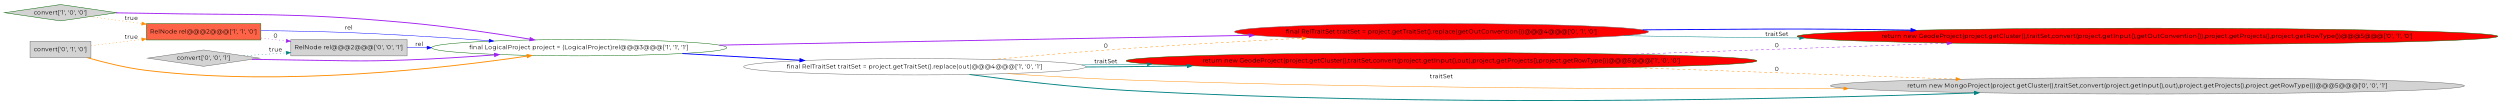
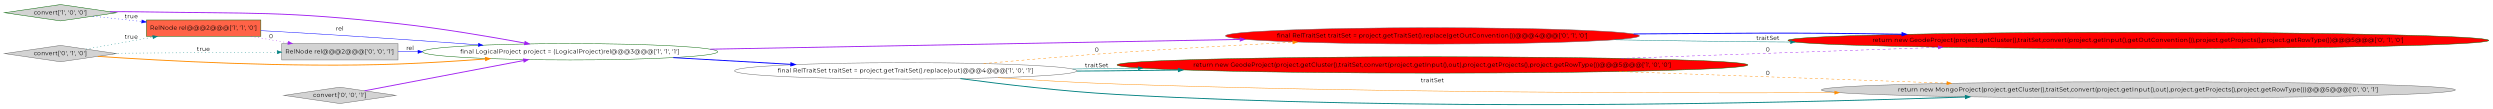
  digraph {
    fontname=Montserrat
    rankdir=LR
    node [color=gray40 fillcolor=lightgray fontname=Montserrat shape=ellipse style=filled]
    edge [color=purple fontname=Montserrat style=bold]
    n1 [color=darkgreen label="convert['1', '0', '0']" shape=diamond]
    n2 [color=darkgreen fillcolor=white label="final LogicalProject project = (LogicalProject)rel@@@3@@@['1', '1', '1']"]
    n3 [color=darkgreen fillcolor=tomato label="RelNode rel@@@2@@@['1', '1', '0']" shape=box]
    n4 [fillcolor=red label="final RelTraitSet traitSet = project.getTraitSet().replace(getOutConvention())@@@4@@@['0', '1', '0']"]
    n5 [fillcolor=white label="final RelTraitSet traitSet = project.getTraitSet().replace(out)@@@4@@@['1', '0', '1']"]
    n6 [label="RelNode rel@@@2@@@['0', '0', '1']" shape=box]
    n7 [color=darkgreen fillcolor=red label="return new GeodeProject(project.getCluster(),traitSet,convert(project.getInput(),out),project.getProjects(),project.getRowType())@@@5@@@['1', '0', '0']"]
    n8 [color=darkgreen fillcolor=red label="return new GeodeProject(project.getCluster(),traitSet,convert(project.getInput(),getOutConvention()),project.getProjects(),project.getRowType())@@@5@@@['0', '1', '0']"]
    n9 [label="return new MongoProject(project.getCluster(),traitSet,convert(project.getInput(),out),project.getProjects(),project.getRowType())@@@5@@@['0', '0', '1']"]
    n10 [label="convert['0', '0', '1']" shape=diamond]
-   n11 [label="convert['0', '1', '0']" shape=box]
+   n11 [label="convert['0', '1', '0']" shape=diamond]
    n1 -> n2
-   n1 -> n3 [color=darkorange label=true style=dotted]
+   n1 -> n3 [color=blue label=true style=dotted]
    n2 -> n4
    n2 -> n5 [color=blue]
    n3 -> n2 [color=blue label=rel style=solid]
    n3 -> n6 [label=0 style=dotted]
    n4 -> n8 [color=blue]
    n4 -> n8 [color=teal label=traitSet style=solid]
    n5 -> n4 [color=darkorange label=0 style=dashed]
    n5 -> n7 [color=teal label=traitSet style=solid]
    n5 -> n7 [color=teal]
    n5 -> n9 [color=darkorange label=traitSet style=solid]
    n5 -> n9 [color=teal]
    n6 -> n2 [color=blue label=rel style=solid]
    n7 -> n8 [label=0 style=dashed]
    n7 -> n9 [color=darkorange label=0 style=dashed]
    n10 -> n2
-   n10 -> n6 [color=teal label=true style=dotted]
+   n11 -> n6 [color=teal label=true style=dotted]
    n11 -> n2 [color=darkorange]
-   n11 -> n3 [color=darkorange label=true style=dotted]
+   n11 -> n3 [color=teal label=true style=dotted]
  }
